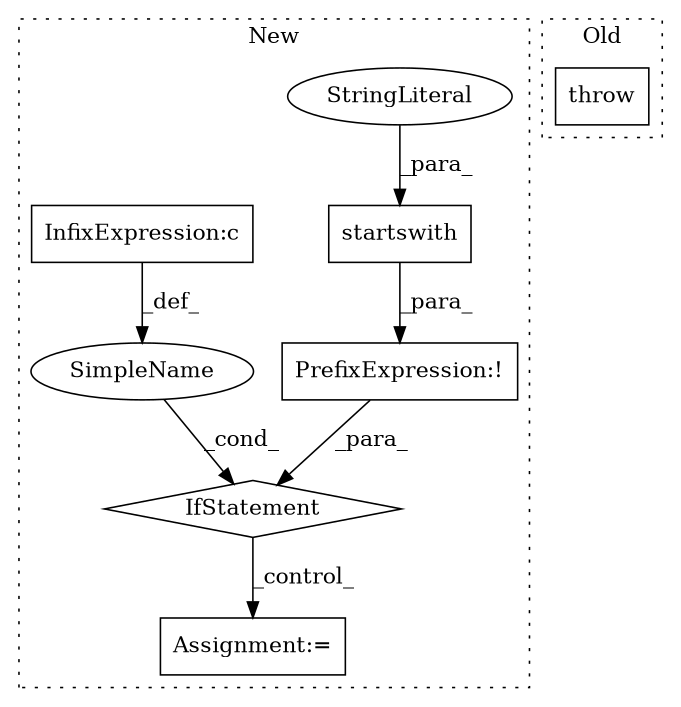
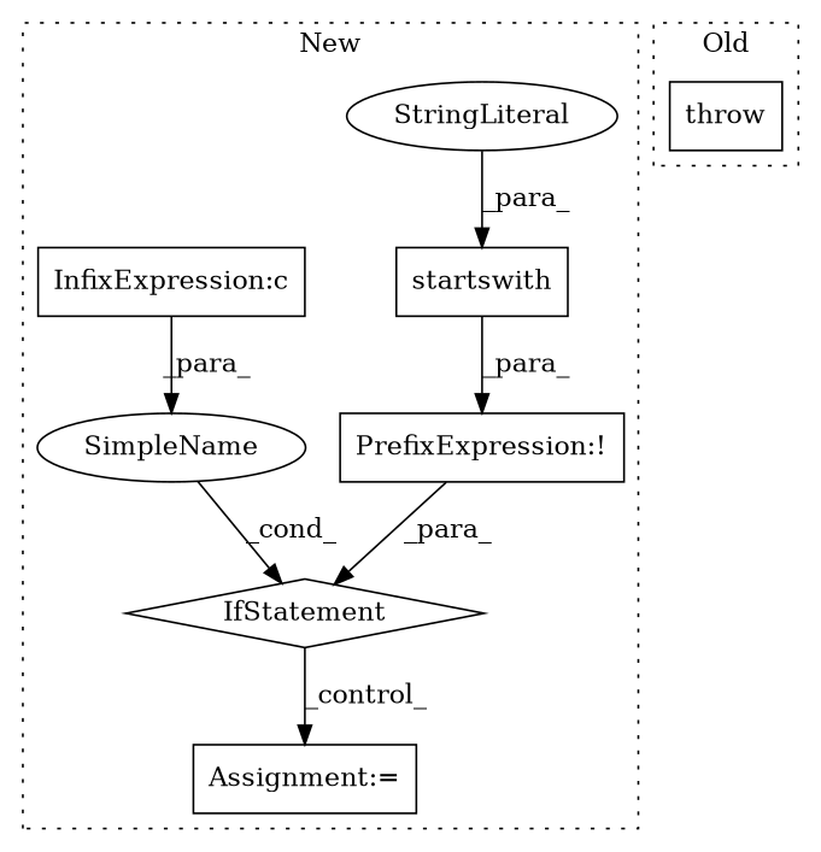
  digraph {
    node [l=1 shape=box]
    n1 [a=32 l="11,1" label=startswith s="629,643"]
    n2 [a=25 l="4,2" label=IfStatement s="611,644" shape=diamond]
    n3 [a=45 l=3 label=StringLiteral s=640 shape=ellipse]
    n4 [a=27 l=4 label="InfixExpression:c" s=619]
    n5 [a=38 label="PrefixExpression:!" s=623]
    n6 [a=7 label="Assignment:=" s=939]
    n7 [a=42 label=SimpleName shape=ellipse l=""]
    n8 [a=53 l=6 label=throw s=3006]
    subgraph cluster_1 {
      label=New
      style=dotted
      n1
      n2
      n3
      n4
      n5
      n6
      n7
    }
    subgraph cluster_2 {
      label=Old
      style=dotted
      n8
    }
    n1 -> n5 [label=_para_]
    n2 -> n6 [label=_control_]
    n3 -> n1 [label=_para_]
-   n4 -> n7 [label=_def_]
+   n4 -> n7 [label=_para_]
    n5 -> n2 [label=_para_]
    n7 -> n2 [label=_cond_]
  }
